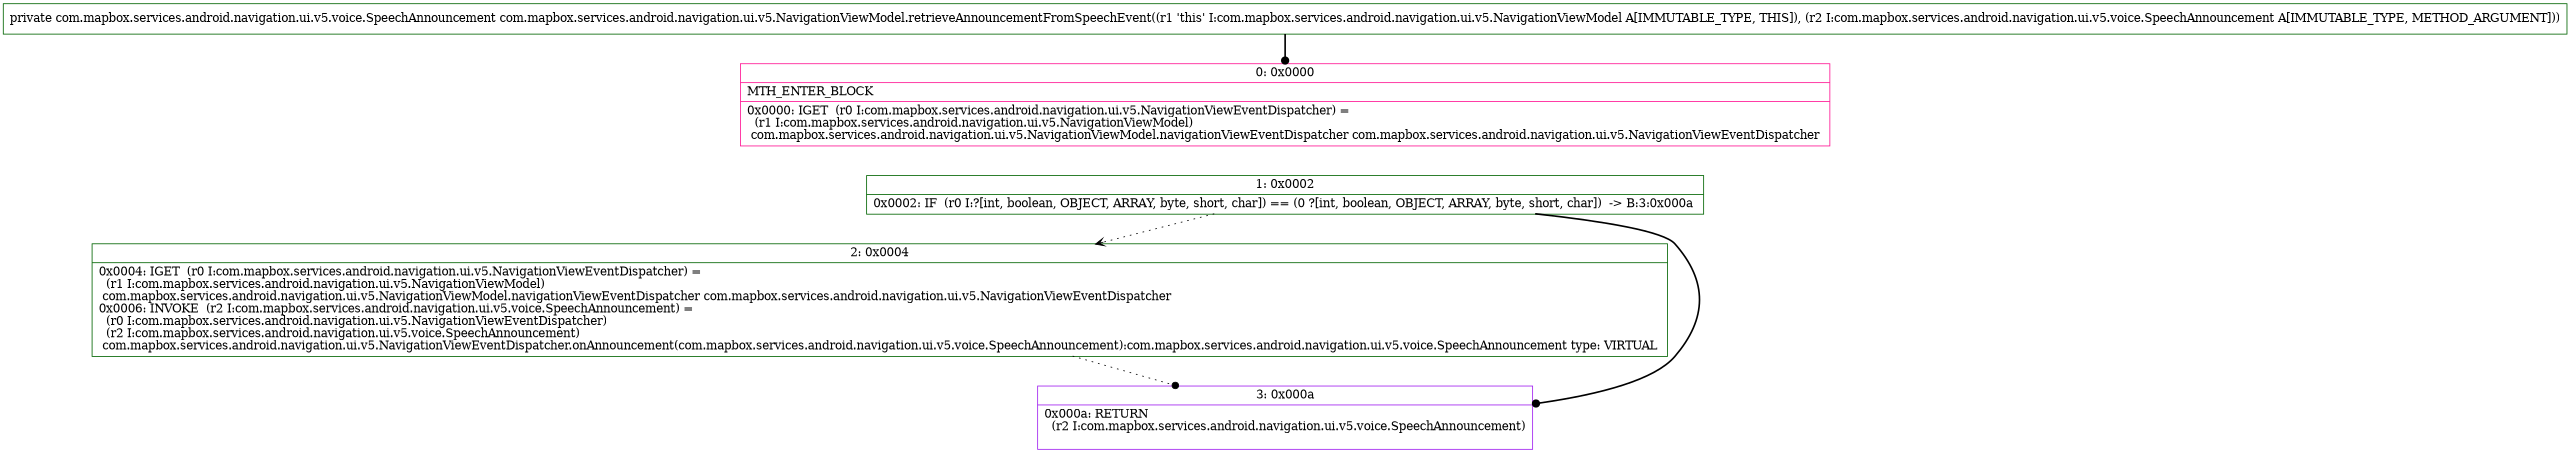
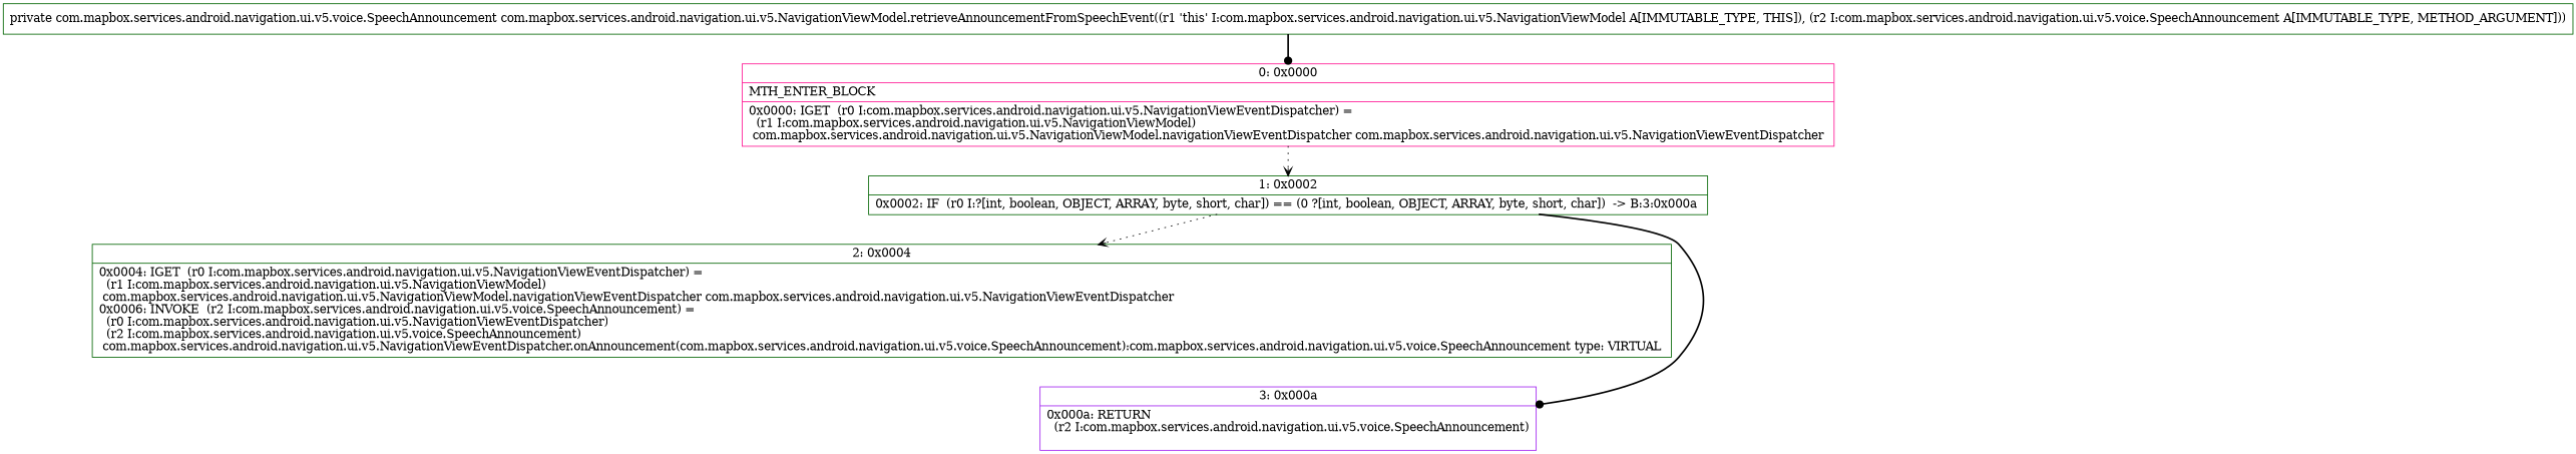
  digraph {
    node [color=darkgreen shape=record]
    edge [arrowhead=dot style=dotted]
    n1 [color=deeppink label="{0\:\ 0x0000|MTH_ENTER_BLOCK\l|0x0000: IGET  (r0 I:com.mapbox.services.android.navigation.ui.v5.NavigationViewEventDispatcher) = \l  (r1 I:com.mapbox.services.android.navigation.ui.v5.NavigationViewModel)\l com.mapbox.services.android.navigation.ui.v5.NavigationViewModel.navigationViewEventDispatcher com.mapbox.services.android.navigation.ui.v5.NavigationViewEventDispatcher \l}"]
    n2 [label="{1\:\ 0x0002|0x0002: IF  (r0 I:?[int, boolean, OBJECT, ARRAY, byte, short, char]) == (0 ?[int, boolean, OBJECT, ARRAY, byte, short, char])  \-\> B:3:0x000a \l}"]
    n3 [label="{2\:\ 0x0004|0x0004: IGET  (r0 I:com.mapbox.services.android.navigation.ui.v5.NavigationViewEventDispatcher) = \l  (r1 I:com.mapbox.services.android.navigation.ui.v5.NavigationViewModel)\l com.mapbox.services.android.navigation.ui.v5.NavigationViewModel.navigationViewEventDispatcher com.mapbox.services.android.navigation.ui.v5.NavigationViewEventDispatcher \l0x0006: INVOKE  (r2 I:com.mapbox.services.android.navigation.ui.v5.voice.SpeechAnnouncement) = \l  (r0 I:com.mapbox.services.android.navigation.ui.v5.NavigationViewEventDispatcher)\l  (r2 I:com.mapbox.services.android.navigation.ui.v5.voice.SpeechAnnouncement)\l com.mapbox.services.android.navigation.ui.v5.NavigationViewEventDispatcher.onAnnouncement(com.mapbox.services.android.navigation.ui.v5.voice.SpeechAnnouncement):com.mapbox.services.android.navigation.ui.v5.voice.SpeechAnnouncement type: VIRTUAL \l}"]
    n4 [color=purple label="{3\:\ 0x000a|0x000a: RETURN  \l  (r2 I:com.mapbox.services.android.navigation.ui.v5.voice.SpeechAnnouncement)\l \l}"]
    n5 [label="{private com.mapbox.services.android.navigation.ui.v5.voice.SpeechAnnouncement com.mapbox.services.android.navigation.ui.v5.NavigationViewModel.retrieveAnnouncementFromSpeechEvent((r1 'this' I:com.mapbox.services.android.navigation.ui.v5.NavigationViewModel A[IMMUTABLE_TYPE, THIS]), (r2 I:com.mapbox.services.android.navigation.ui.v5.voice.SpeechAnnouncement A[IMMUTABLE_TYPE, METHOD_ARGUMENT])) }"]
+   n1 -> n2 [arrowhead=vee]
    n2 -> n3 [arrowhead=vee]
    n2 -> n4 [style=bold]
-   n3 -> n4
    n5 -> n1 [style=bold]
  }
